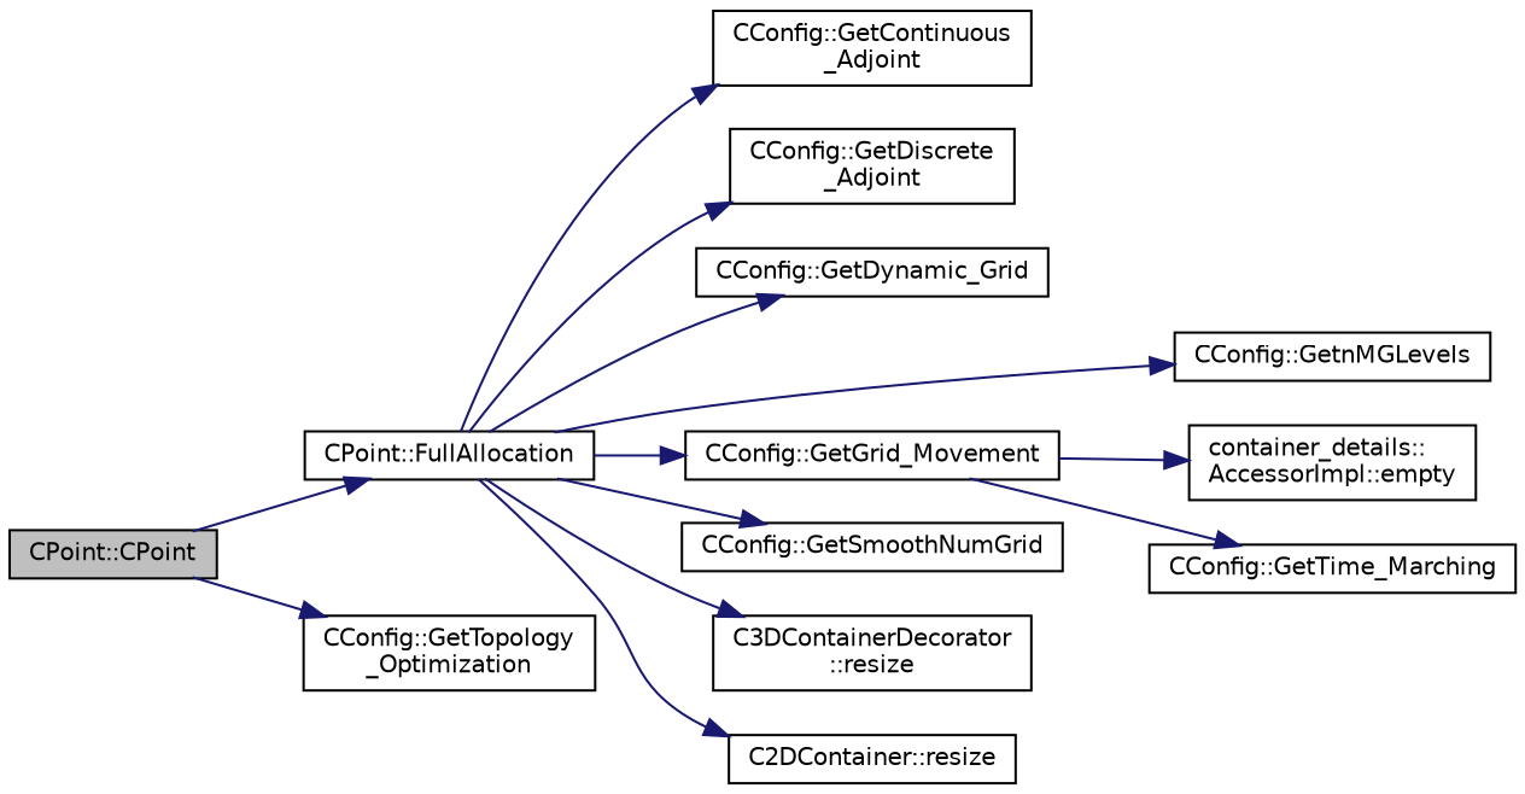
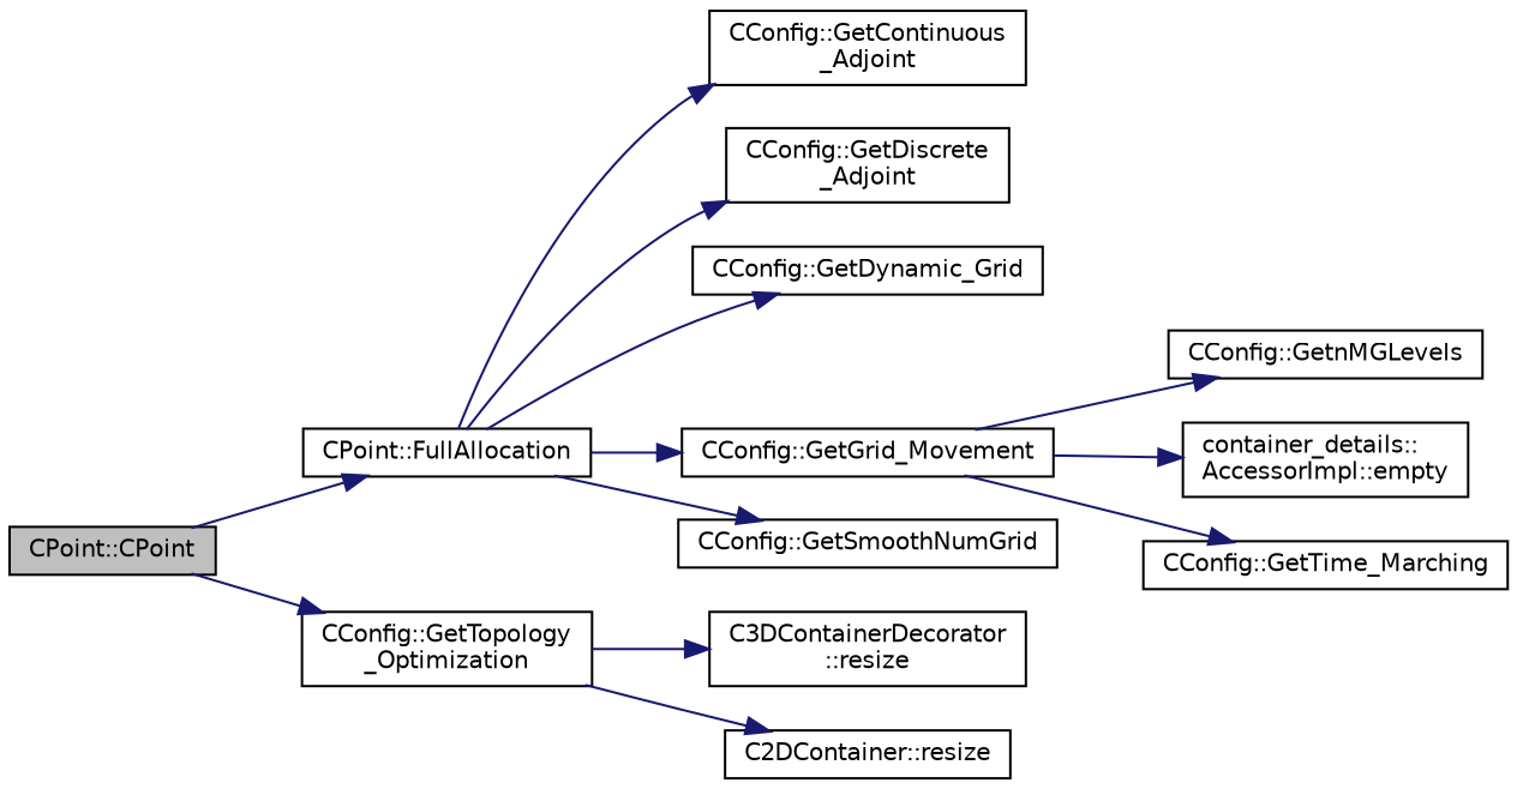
  digraph {
    rankdir=LR
    node [color=black fillcolor=white fontname=Helvetica fontsize=10 shape=record style=filled]
    edge [color=midnightblue fontname=Helvetica fontsize=10 labelfontname=Helvetica labelfontsize=10 style=solid]
    n1 [fillcolor=grey75 fontcolor=black height=0.2 label="CPoint::CPoint" width=0.4]
    n2 [height=0.2 label="CPoint::FullAllocation" width=0.4]
    n3 [height=0.2 label="CConfig::GetTopology\l_Optimization" width=0.4]
    n4 [height=0.2 label="CConfig::GetContinuous\l_Adjoint" width=0.4]
    n5 [height=0.2 label="CConfig::GetDiscrete\l_Adjoint" width=0.4]
    n6 [height=0.2 label="CConfig::GetDynamic_Grid" width=0.4]
    n7 [height=0.2 label="CConfig::GetGrid_Movement" width=0.4]
    n8 [height=0.2 label="CConfig::GetnMGLevels" width=0.4]
    n9 [height=0.2 label="CConfig::GetSmoothNumGrid" width=0.4]
    n10 [height=0.2 label="C3DContainerDecorator\l::resize" width=0.4]
    n11 [height=0.2 label="C2DContainer::resize" width=0.4]
    n12 [height=0.2 label="container_details::\lAccessorImpl::empty" width=0.4]
    n13 [height=0.2 label="CConfig::GetTime_Marching" width=0.4]
    n1 -> n2
    n1 -> n3
    n2 -> n4
    n2 -> n5
    n2 -> n6
    n2 -> n7
-   n2 -> n8
+   n7 -> n8
    n2 -> n9
-   n2 -> n10
-   n2 -> n11
+   n3 -> n10
+   n3 -> n11
    n7 -> n12
    n7 -> n13
  }
